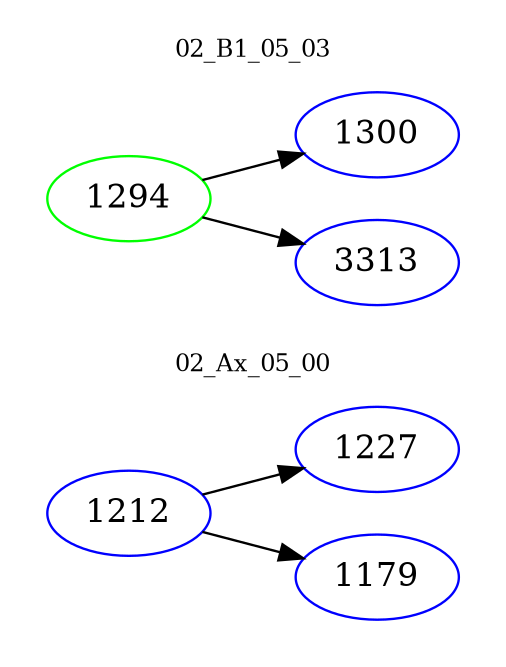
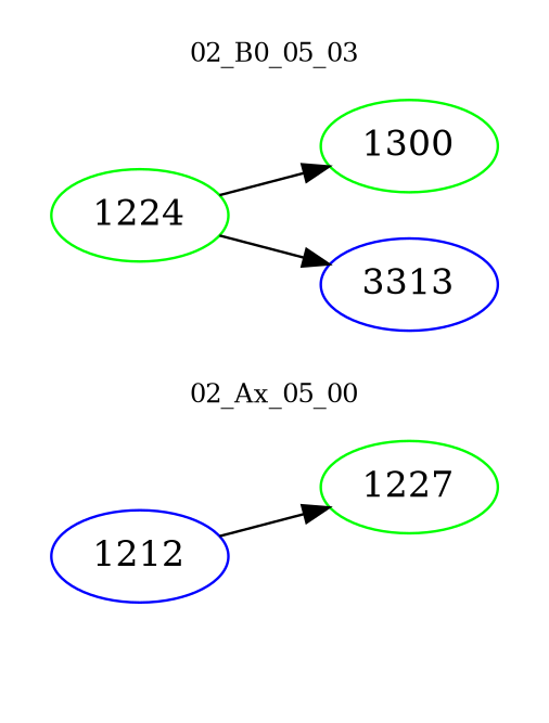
  digraph {
    rankdir=LR
    node [color=blue]
    edge [color=black]
    n1 [label=1212]
-   n2 [label=1179]
-   n3 [label=1227]
-   n4 [color=green label=1294]
+   n3 [color=green label=1227]
+   n4 [color=green label=1224]
    n5 [label=3313]
-   n6 [label=1300]
+   n6 [color=green label=1300]
    subgraph cluster_1 {
      color=white
      fontsize=10
      label="02_Ax_05_00"
      n1
-     n2
      n3
    }
    subgraph cluster_2 {
      color=white
      fontsize=10
-     label="02_B1_05_03"
+     label="02_B0_05_03"
      n4
      n5
      n6
    }
-   n1 -> n2
    n1 -> n3
    n4 -> n5
    n4 -> n6
  }
